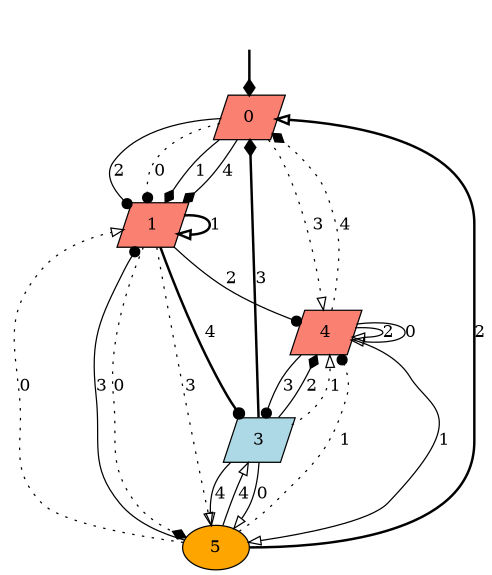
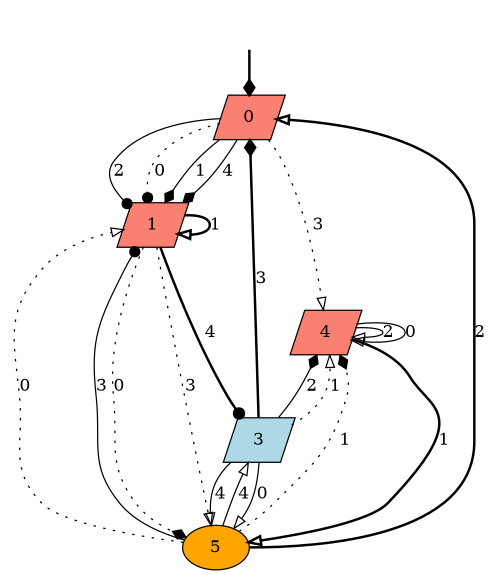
  digraph {
    node [style=filled fillcolor=salmon shape=parallelogram]
    edge [arrowhead=onormal style=solid]
    fake [style=invisible fillcolor="" shape=""]
    0 [root=true]
    1
    4
    n5 [fillcolor=orange label=5 shape=ellipse]
    3 [fillcolor=lightblue]
    fake -> 0 [arrowhead=diamond style=bold]
    0 -> 1 [arrowhead=dot label=2]
    0 -> 1 [arrowhead=dot label=0 style=dotted]
    0 -> 1 [arrowhead=diamond label=1]
    0 -> 1 [arrowhead=diamond label=4]
    0 -> 4 [label=3 style=dotted]
    1 -> 1 [label=1 style=bold]
-   1 -> 4 [arrowhead=dot label=2]
    1 -> n5 [arrowhead=diamond label=0 style=dotted]
    1 -> n5 [label=3 style=dotted]
    1 -> 3 [arrowhead=dot label=4 style=bold]
-   4 -> 0 [arrowhead=diamond label=4 style=dotted]
    4 -> 4 [label=2]
    4 -> 4 [label=0]
-   4 -> n5 [label=1]
-   4 -> 3 [arrowhead=dot label=3]
+   4 -> n5 [label=1 style=bold]
    n5 -> 0 [label=2 style=bold]
    n5 -> 1 [label=0 style=dotted]
    n5 -> 1 [arrowhead=dot label=3]
-   n5 -> 4 [arrowhead=dot label=1 style=dotted]
+   n5 -> 4 [arrowhead=diamond label=1 style=dotted]
    n5 -> 3 [label=4]
    3 -> 0 [arrowhead=diamond label=3 style=bold]
    3 -> 4 [arrowhead=diamond label=2]
    3 -> 4 [label=1 style=dotted]
    3 -> n5 [label=4]
    3 -> n5 [label=0]
  }
